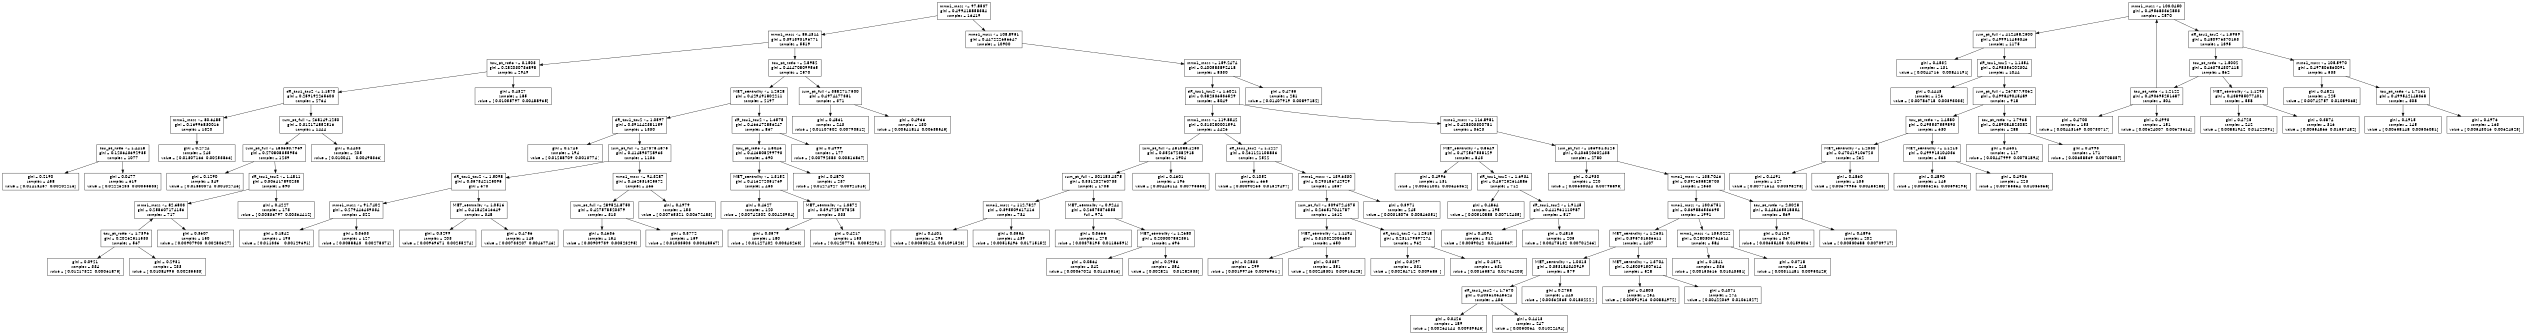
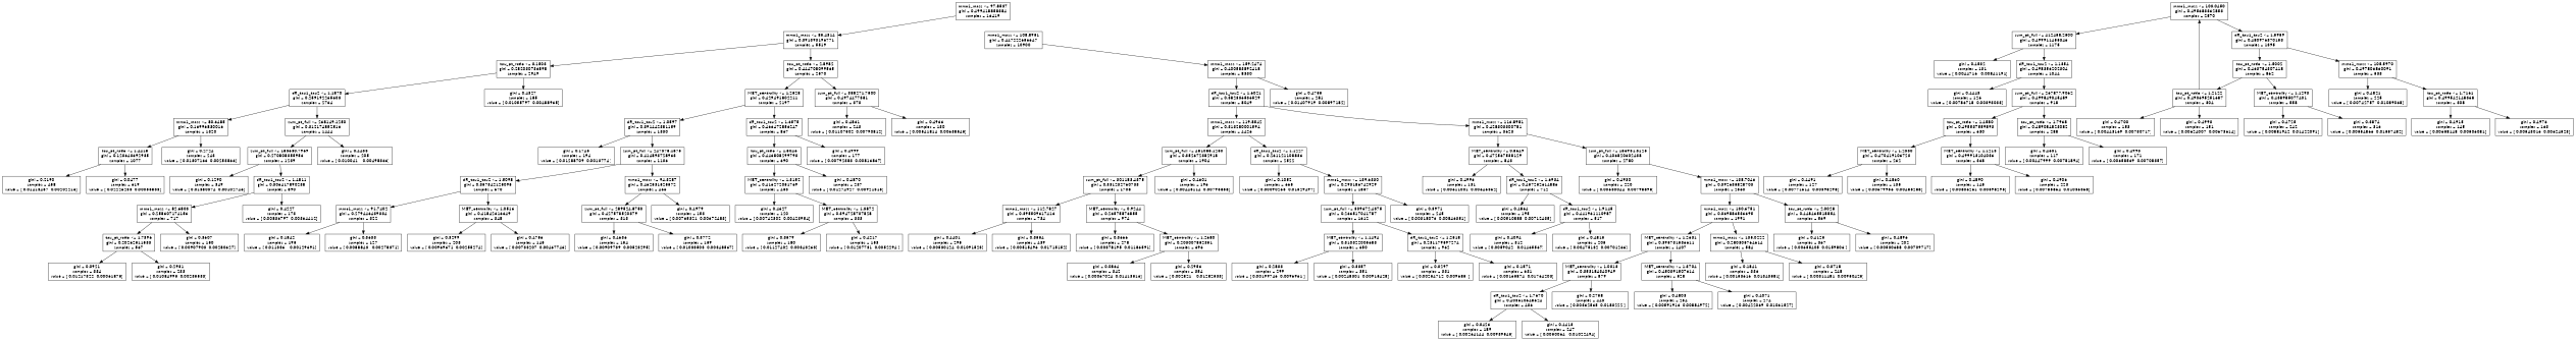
  digraph {
    fontname=Lato
    node [fontname=Lato shape=box]
    edge [fontname=Lato]
    n1 [label="mmc1_mass <= 97.8537\ngini = 0.499418858384\nsamples = 16419"]
    n2 [label="mmc1_mass <= 85.4314\ngini = 0.391393196771\nsamples = 5519"]
    n3 [label="mmc1_mass <= 108.8951\ngini = 0.447222656647\nsamples = 10900"]
    n4 [label="tau_pt_ratio <= 3.1503\ngini = 0.282030736898\nsamples = 2949"]
    n5 [label="tau_pt_ratio <= 2.8982\ngini = 0.444708099565\nsamples = 2570"]
    n6 [label="mmc1_mass <= 159.2474\ngini = 0.400583892418\nsamples = 8330"]
    n7 [label="dR_tau1_tau2 <= 1.1870\ngini = 0.259192265603\nsamples = 2764"]
    n8 [label="gini = 0.4327\nsamples = 185\nvalue = [ 0.01055797  0.00488965]"]
    n9 [label="MET_centrality <= 1.2528\ngini = 0.429491802211\nsamples = 2197"]
-   n10 [label="sum_pt_full <= 388271.7500\ngini = 0.4974477381\nsamples = 371"]
+   n10 [label="sum_pt_full <= 388271.7500\ngini = 0.4974477381\nsamples = 373"]
    n11 [label="mmc1_mass <= 80.6485\ngini = 0.16996830016\nsamples = 1320"]
    n12 [label="sum_pt_full <= 268149.1250\ngini = 0.312174852516\nsamples = 1444"]
    n13 [label="tau_pt_ratio <= 1.4418\ngini = 0.123643692935\nsamples = 1077"]
    n14 [label="gini = 0.2724\nsamples = 243\nvalue = [ 0.01307166  0.00253866]"]
    n15 [label="sum_pt_full <= 183630.7969\ngini = 0.270808355956\nsamples = 1239"]
    n16 [label="gini = 0.4433\nsamples = 205\nvalue = [ 0.010041    0.00498366]"]
    n17 [label="gini = 0.2190\nsamples = 458\nvalue = [ 0.01413457  0.00202216]"]
    n18 [label="gini = 0.0477\nsamples = 619\nvalue = [ 0.02226233  0.00055833]"]
    n19 [label="gini = 0.1290\nsamples = 349\nvalue = [ 0.01380374  0.00102746]"]
    n20 [label="dR_tau1_tau2 <= 1.4811\ngini = 0.306417890238\nsamples = 890"]
    n21 [label="mmc1_mass <= 82.6803\ngini = 0.258607174156\nsamples = 717"]
    n22 [label="gini = 0.4227\nsamples = 173\nvalue = [ 0.00836797  0.00364412]"]
    n23 [label="tau_pt_ratio <= 1.7396\ngini = 0.20262511533\nsamples = 567"]
    n24 [label="gini = 0.3607\nsamples = 150\nvalue = [ 0.00907903  0.00280627]"]
    n25 [label="gini = 0.0921\nsamples = 334\nvalue = [ 0.01217322  0.00061875]"]
    n26 [label="gini = 0.2931\nsamples = 233\nvalue = [ 0.01084995  0.00235533]"]
    n27 [label="dR_tau1_tau2 <= 1.0597\ngini = 0.391442381159\nsamples = 1330"]
    n28 [label="dR_tau1_tau2 <= 1.6575\ngini = 0.466472856247\nsamples = 867"]
    n29 [label="gini = 0.4861\nsamples = 243\nvalue = [ 0.01107502  0.00790812]"]
    n30 [label="gini = 0.4966\nsamples = 130\nvalue = [ 0.00541814  0.00638545]"]
    n31 [label="gini = 0.1745\nsamples = 194\nvalue = [ 0.01288709  0.0013774 ]"]
    n32 [label="sum_pt_full <= 247378.1875\ngini = 0.414893728963\nsamples = 1136"]
    n33 [label="tau_pt_ratio <= 1.8046\ngini = 0.446808299793\nsamples = 690"]
    n34 [label="gini = 0.4999\nsamples = 177\nvalue = [ 0.00792383  0.00816867]"]
-   n35 [label="dR_tau1_tau2 <= 1.5098\ngini = 0.357342125095\ngini = 670"]
+   n35 [label="dR_tau1_tau2 <= 1.5098\ngini = 0.357342125095\nsamples = 670"]
    n36 [label="mmc1_mass <= 94.3287\ngini = 0.462531525572\nsamples = 466"]
    n37 [label="mmc1_mass <= 91.7402\ngini = 0.279446439334\nsamples = 322"]
    n38 [label="MET_centrality <= 1.0516\ngini = 0.41842616649\nsamples = 348"]
    n39 [label="sum_pt_full <= 289524.8750\ngini = 0.427578520379\nsamples = 313"]
    n40 [label="gini = 0.4979\nsamples = 153\nvalue = [ 0.00765321  0.00672483]"]
    n41 [label="gini = 0.1842\nsamples = 195\nvalue = [ 0.011336    0.00129691]"]
    n42 [label="gini = 0.3633\nsamples = 127\nvalue = [ 0.0088843   0.00278371]"]
    n43 [label="gini = 0.3299\nsamples = 203\nvalue = [ 0.00969671  0.00255274]"]
    n44 [label="gini = 0.4756\nsamples = 145\nvalue = [ 0.00733207  0.00467746]"]
    n45 [label="gini = 0.4636\nsamples = 154\nvalue = [ 0.00909739  0.00523295]"]
    n46 [label="gini = 0.3772\nsamples = 159\nvalue = [ 0.01033503  0.00348567]"]
    n47 [label="MET_centrality <= 1.3152\ngini = 0.416272051769\nsamples = 453"]
    n48 [label="gini = 0.4870\nsamples = 237\nvalue = [ 0.01274927  0.00921315]"]
    n49 [label="gini = 0.4627\nsamples = 120\nvalue = [ 0.00742302  0.00423954]"]
    n50 [label="MET_centrality <= 1.3872\ngini = 0.394728737828\nsamples = 333"]
    n51 [label="gini = 0.3579\nsamples = 180\nvalue = [ 0.01127402  0.00343263]"]
    n52 [label="gini = 0.4217\nsamples = 153\nvalue = [ 0.01207731  0.0052294 ]"]
    n53 [label="mmc1_mass <= 103.0450\ngini = 0.495683362853\nsamples = 2570"]
    n54 [label="sum_pt_full <= 412458.2500\ngini = 0.499911455346\nsamples = 1175"]
    n55 [label="dR_tau1_tau2 <= 1.5959\ngini = 0.480976370153\nsamples = 1395"]
    n56 [label="dR_tau1_tau2 <= 1.6021\ngini = 0.382336536529\nsamples = 8049"]
    n57 [label="gini = 0.4755\nsamples = 281\nvalue = [ 0.01407919  0.00897182]"]
    n58 [label="dR_tau1_tau2 <= 1.1354\ngini = 0.498356202304\nsamples = 1044"]
    n59 [label="gini = 0.4532\nsamples = 131\nvalue = [ 0.0044716   0.00841191]"]
    n60 [label="tau_pt_ratio <= 1.5002\ngini = 0.463754307418\nsamples = 862"]
    n61 [label="mmc1_mass <= 105.5970\ngini = 0.497806860091\nsamples = 533"]
    n62 [label="gini = 0.4443\nsamples = 126\nvalue = [ 0.00786718  0.00393033]"]
    n63 [label="sum_pt_full <= 267877.9062\ngini = 0.499849045489\nsamples = 918"]
    n64 [label="tau_pt_ratio <= 1.4580\ngini = 0.495537559893\nsamples = 630"]
    n65 [label="tau_pt_ratio <= 1.7968\ngini = 0.489084823082\nsamples = 288"]
    n66 [label="MET_centrality <= 1.2330\ngini = 0.470419106723\nsamples = 262"]
    n67 [label="MET_centrality <= 1.1213\ngini = 0.499913104036\nsamples = 368"]
    n68 [label="gini = 0.4631\nsamples = 117\nvalue = [ 0.00447999  0.00781894]"]
    n69 [label="gini = 0.4993\nsamples = 171\nvalue = [ 0.00658569  0.00708357]"]
    n70 [label="gini = 0.4491\nsamples = 127\nvalue = [ 0.00771614  0.00398298]"]
    n71 [label="gini = 0.4860\nsamples = 135\nvalue = [ 0.00679956  0.00485288]"]
    n72 [label="gini = 0.4890\nsamples = 145\nvalue = [ 0.00806261  0.00598295]"]
    n73 [label="gini = 0.4906\nsamples = 223\nvalue = [ 0.00785864  0.01036368]"]
    n74 [label="tau_pt_ratio <= 1.2122\ngini = 0.490695251687\nsamples = 304"]
    n75 [label="MET_centrality <= 1.1293\ngini = 0.438985077401\nsamples = 558"]
    n76 [label="gini = 0.4821\nsamples = 225\nvalue = [ 0.00742757  0.01089068]"]
    n77 [label="tau_pt_ratio <= 1.7161\ngini = 0.499542148368\nsamples = 308"]
    n78 [label="gini = 0.4700\nsamples = 153\nvalue = [ 0.00443169  0.00730717]"]
    n79 [label="gini = 0.4993\nsamples = 151\nvalue = [ 0.00624007  0.00673614]"]
    n80 [label="gini = 0.4725\nsamples = 242\nvalue = [ 0.00881942  0.01422091]"]
    n81 [label="gini = 0.3874\nsamples = 316\nvalue = [ 0.00554866  0.01557482]"]
    n82 [label="gini = 0.4915\nsamples = 145\nvalue = [ 0.00658148  0.00506081]"]
    n83 [label="gini = 0.4976\nsamples = 163\nvalue = [ 0.00543016  0.00624523]"]
    n84 [label="mmc1_mass <= 119.8542\ngini = 0.313280001594\nsamples = 4426"]
    n85 [label="mmc1_mass <= 116.8981\ngini = 0.428303300781\nsamples = 3623"]
    n86 [label="sum_pt_full <= 481088.1250\ngini = 0.352672382918\nsamples = 1904"]
    n87 [label="dR_tau1_tau2 <= 1.1227\ngini = 0.261121108836\nsamples = 2522"]
    n88 [label="MET_centrality <= 0.8649\ngini = 0.472567538129\nsamples = 843"]
    n89 [label="sum_pt_full <= 186931.3125\ngini = 0.406820602438\nsamples = 2780"]
    n90 [label="sum_pt_full <= 301183.4375\ngini = 0.331232760733\nsamples = 1708"]
    n91 [label="gini = 0.4601\nsamples = 196\nvalue = [ 0.00445114  0.00795858]"]
    n92 [label="gini = 0.1052\nsamples = 665\nvalue = [ 0.00090265  0.01529497]"]
    n93 [label="mmc1_mass <= 139.6330\ngini = 0.293186742929\nsamples = 1857"]
    n94 [label="mmc1_mass <= 112.7827\ngini = 0.395509617416\nsamples = 734"]
-   n95 [label="MET_centrality <= 0.9244\ngini = 0.26575876855\nfull = 974"]
+   n95 [label="MET_centrality <= 0.9244\ngini = 0.26575876855\nsamples = 974"]
    n96 [label="gini = 0.4401\nsamples = 295\nvalue = [ 0.00530124  0.01091523]"]
    n97 [label="gini = 0.3554\nsamples = 439\nvalue = [ 0.00515496  0.01715152]"]
    n98 [label="gini = 0.3666\nsamples = 278\nvalue = [ 0.00378195  0.01186591]"]
    n99 [label="MET_centrality <= 1.2680\ngini = 0.203007852351\nsamples = 696"]
    n100 [label="gini = 0.0864\nsamples = 342\nvalue = [ 0.00067024  0.01413516]"]
    n101 [label="gini = 0.2956\nsamples = 354\nvalue = [ 0.002821    0.01282533]"]
    n102 [label="sum_pt_full <= 309672.4375\ngini = 0.266517041787\nsamples = 1612"]
    n103 [label="gini = 0.3971\nsamples = 245\nvalue = [ 0.00318076  0.00846351]"]
    n104 [label="MET_centrality <= 1.1494\ngini = 0.310322005683\nsamples = 650"]
    n105 [label="dR_tau1_tau2 <= 1.2518\ngini = 0.231179597274\nsamples = 962"]
    n106 [label="gini = 0.2833\nsamples = 299\nvalue = [ 0.00199746  0.0096961 ]"]
    n107 [label="gini = 0.3357\nsamples = 351\nvalue = [ 0.00248301  0.00915428]"]
    n108 [label="gini = 0.3297\nsamples = 331\nvalue = [ 0.00254712  0.009685  ]"]
    n109 [label="gini = 0.1571\nsamples = 631\nvalue = [ 0.00165874  0.01764203]"]
    n110 [label="gini = 0.4996\nsamples = 131\nvalue = [ 0.00611001  0.00646362]"]
    n111 [label="dR_tau1_tau2 <= 1.6934\ngini = 0.457252614886\nsamples = 712"]
    n112 [label="gini = 0.4930\nsamples = 220\nvalue = [ 0.00630044  0.00798898]"]
    n113 [label="mmc1_mass <= 138.7046\ngini = 0.392635828703\nsamples = 2560"]
    n114 [label="gini = 0.4864\nsamples = 195\nvalue = [ 0.00510888  0.00712435]"]
    n115 [label="dR_tau1_tau2 <= 1.9145\ngini = 0.441961110987\nsamples = 517"]
    n116 [label="gini = 0.4094\nsamples = 312\nvalue = [ 0.0059042   0.01465567]"]
    n117 [label="gini = 0.4815\nsamples = 205\nvalue = [ 0.00475132  0.00701266]"]
    n118 [label="mmc1_mass <= 130.6751\ngini = 0.369886536695\nsamples = 1991"]
    n119 [label="tau_pt_ratio <= 2.0028\ngini = 0.448465518854\nsamples = 569"]
    n120 [label="MET_centrality <= 1.2631\ngini = 0.395731536611\nsamples = 1407"]
    n121 [label="mmc1_mass <= 135.0222\ngini = 0.280305764614\nsamples = 584"]
    n122 [label="gini = 0.4125\nsamples = 367\nvalue = [ 0.00655405  0.0159806 ]"]
    n123 [label="gini = 0.4896\nsamples = 202\nvalue = [ 0.00530688  0.00709717]"]
    n124 [label="MET_centrality <= 1.0313\ngini = 0.353184340949\nsamples = 879"]
    n125 [label="MET_centrality <= 1.3704\ngini = 0.450391507614\nsamples = 528"]
    n126 [label="gini = 0.1841\nsamples = 336\nvalue = [ 0.00153616  0.01343581]"]
    n127 [label="gini = 0.3718\nsamples = 248\nvalue = [ 0.00311481  0.00950425]"]
    n128 [label="dR_tau1_tau2 <= 1.7670\ngini = 0.403610648624\nsamples = 436"]
    n129 [label="gini = 0.2758\nsamples = 443\nvalue = [ 0.00362565  0.0183222 ]"]
    n130 [label="gini = 0.4803\nsamples = 254\nvalue = [ 0.00591916  0.00884972]"]
    n131 [label="gini = 0.4071\nsamples = 274\nvalue = [ 0.00422069  0.01061527]"]
    n132 [label="gini = 0.3426\nsamples = 189\nvalue = [ 0.00264144  0.00939545]"]
    n133 [label="gini = 0.4413\nsamples = 247\nvalue = [ 0.0050064   0.01022494]"]
    n1 -> n2
-   n1 -> n3
    n2 -> n4
    n2 -> n5
    n3 -> n6
    n4 -> n7
    n4 -> n8
    n5 -> n9
    n5 -> n10
    n6 -> n56
    n6 -> n57
    n7 -> n11
    n7 -> n12
    n9 -> n27
    n9 -> n28
    n10 -> n29
    n10 -> n30
+   n11 -> n13
    n11 -> n14
    n12 -> n15
    n12 -> n16
    n13 -> n17
    n13 -> n18
    n15 -> n19
    n15 -> n20
    n20 -> n21
    n20 -> n22
-   n23 -> n21
+   n21 -> n23
    n21 -> n24
    n23 -> n25
    n23 -> n26
    n27 -> n31
    n27 -> n32
    n28 -> n33
    n28 -> n34
    n32 -> n35
    n32 -> n36
    n33 -> n47
    n33 -> n48
    n35 -> n37
    n35 -> n38
    n36 -> n39
    n36 -> n40
    n37 -> n41
    n37 -> n42
    n38 -> n43
    n38 -> n44
    n39 -> n45
    n39 -> n46
    n47 -> n49
    n47 -> n50
    n50 -> n51
    n50 -> n52
    n53 -> n54
    n53 -> n55
    n54 -> n58
    n54 -> n59
    n55 -> n60
    n55 -> n61
    n56 -> n84
    n56 -> n85
    n58 -> n62
    n58 -> n63
    n60 -> n74
    n60 -> n75
    n61 -> n76
    n61 -> n77
    n63 -> n64
    n63 -> n65
    n64 -> n66
    n64 -> n67
    n65 -> n68
    n65 -> n69
    n66 -> n70
    n66 -> n71
    n67 -> n72
    n67 -> n73
    n74 -> n53
    n74 -> n78
    n74 -> n79
    n75 -> n80
    n75 -> n81
    n77 -> n82
    n77 -> n83
    n84 -> n86
    n84 -> n87
+   n85 -> n88
    n85 -> n89
    n86 -> n90
    n86 -> n91
    n87 -> n92
    n87 -> n93
    n88 -> n110
    n88 -> n111
    n89 -> n112
    n89 -> n113
    n90 -> n94
    n90 -> n95
    n93 -> n102
    n93 -> n103
    n94 -> n96
    n94 -> n97
    n95 -> n98
    n95 -> n99
    n99 -> n100
    n99 -> n101
    n102 -> n104
    n102 -> n105
    n104 -> n106
    n104 -> n107
    n105 -> n108
    n105 -> n109
    n111 -> n114
    n111 -> n115
    n113 -> n118
    n113 -> n119
    n115 -> n116
    n115 -> n117
    n118 -> n120
    n118 -> n121
    n119 -> n122
    n119 -> n123
    n120 -> n124
    n120 -> n125
    n121 -> n126
    n121 -> n127
    n124 -> n128
    n124 -> n129
    n125 -> n130
    n125 -> n131
    n128 -> n132
    n128 -> n133
  }
